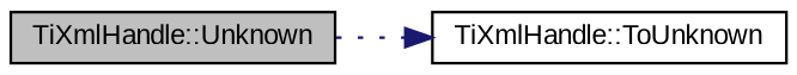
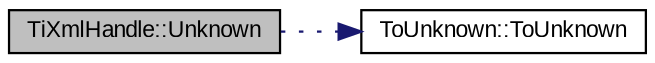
  digraph {
    rankdir=LR
    fontname="Liberation Sans"
    node [color=black fontname="Liberation Sans" fontsize=10 shape=record style=filled]
    n1 [fillcolor=grey75 fontcolor=black height=0.2 label="TiXmlHandle::Unknown" width=0.4]
-   n2 [fillcolor=white height=0.2 label="TiXmlHandle::ToUnknown" width=0.4]
+   n2 [fillcolor=white height=0.2 label="ToUnknown::ToUnknown" width=0.4]
    n1 -> n2 [color=midnightblue fontname="Liberation Sans" fontsize=10 labelfontname=Helvetica labelfontsize=10 style=dotted]
  }
